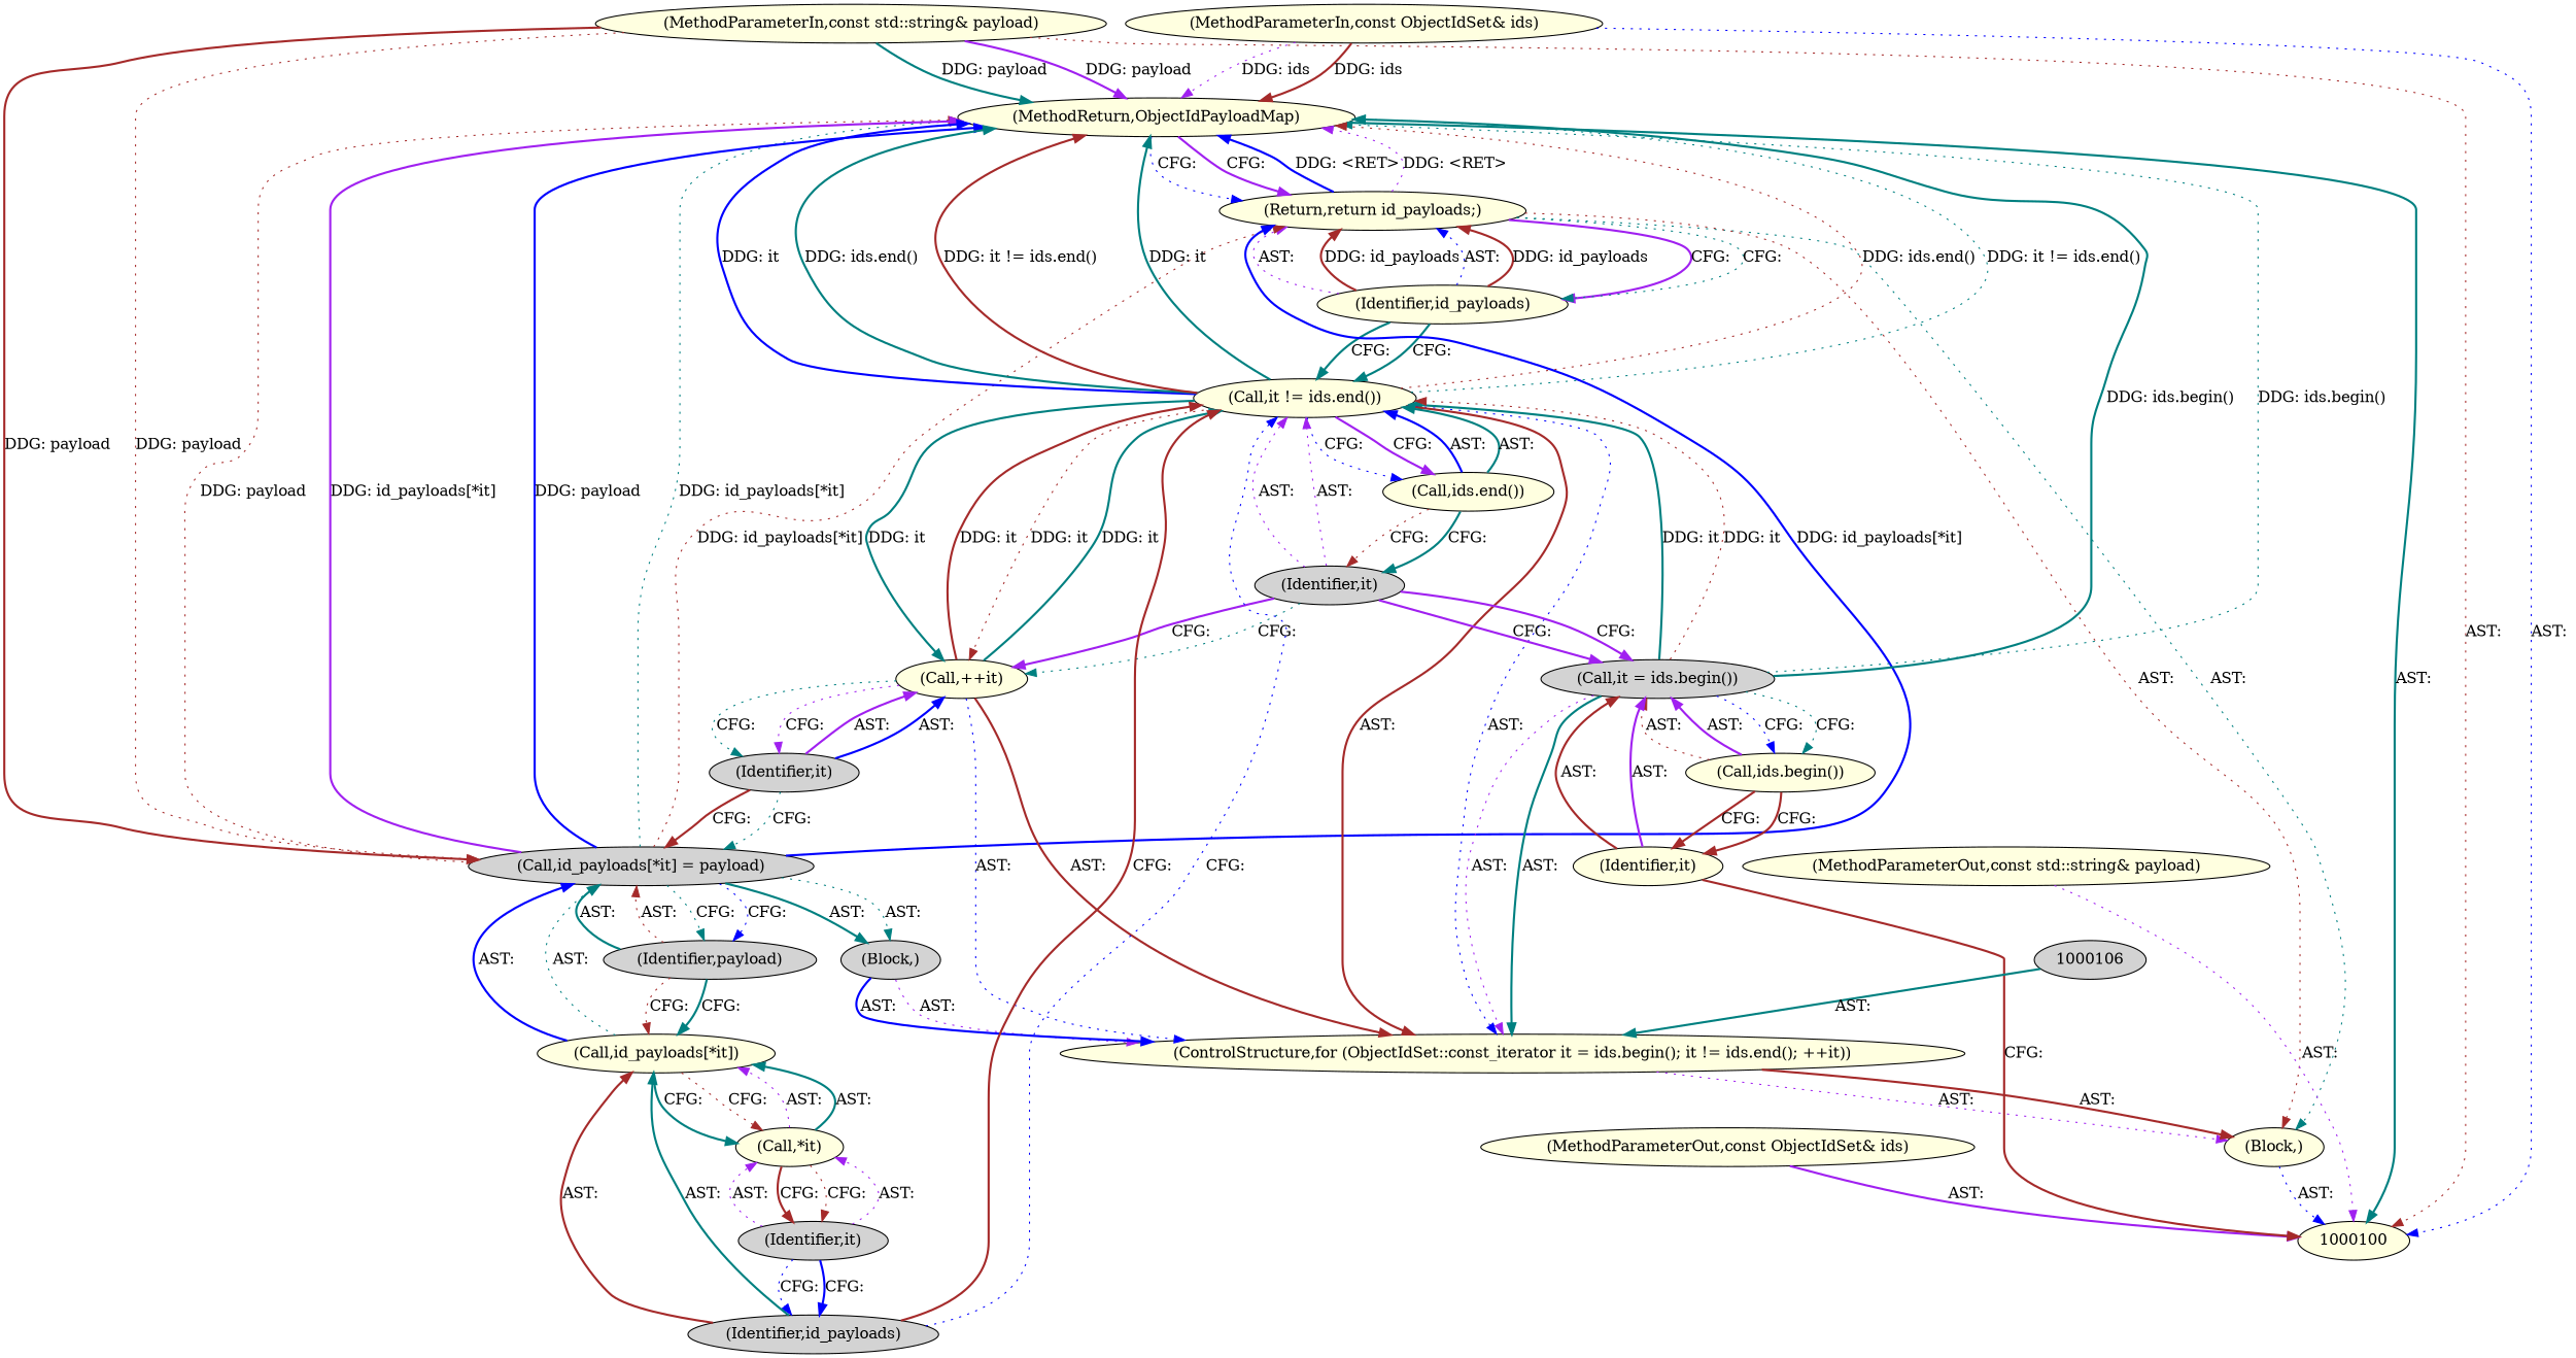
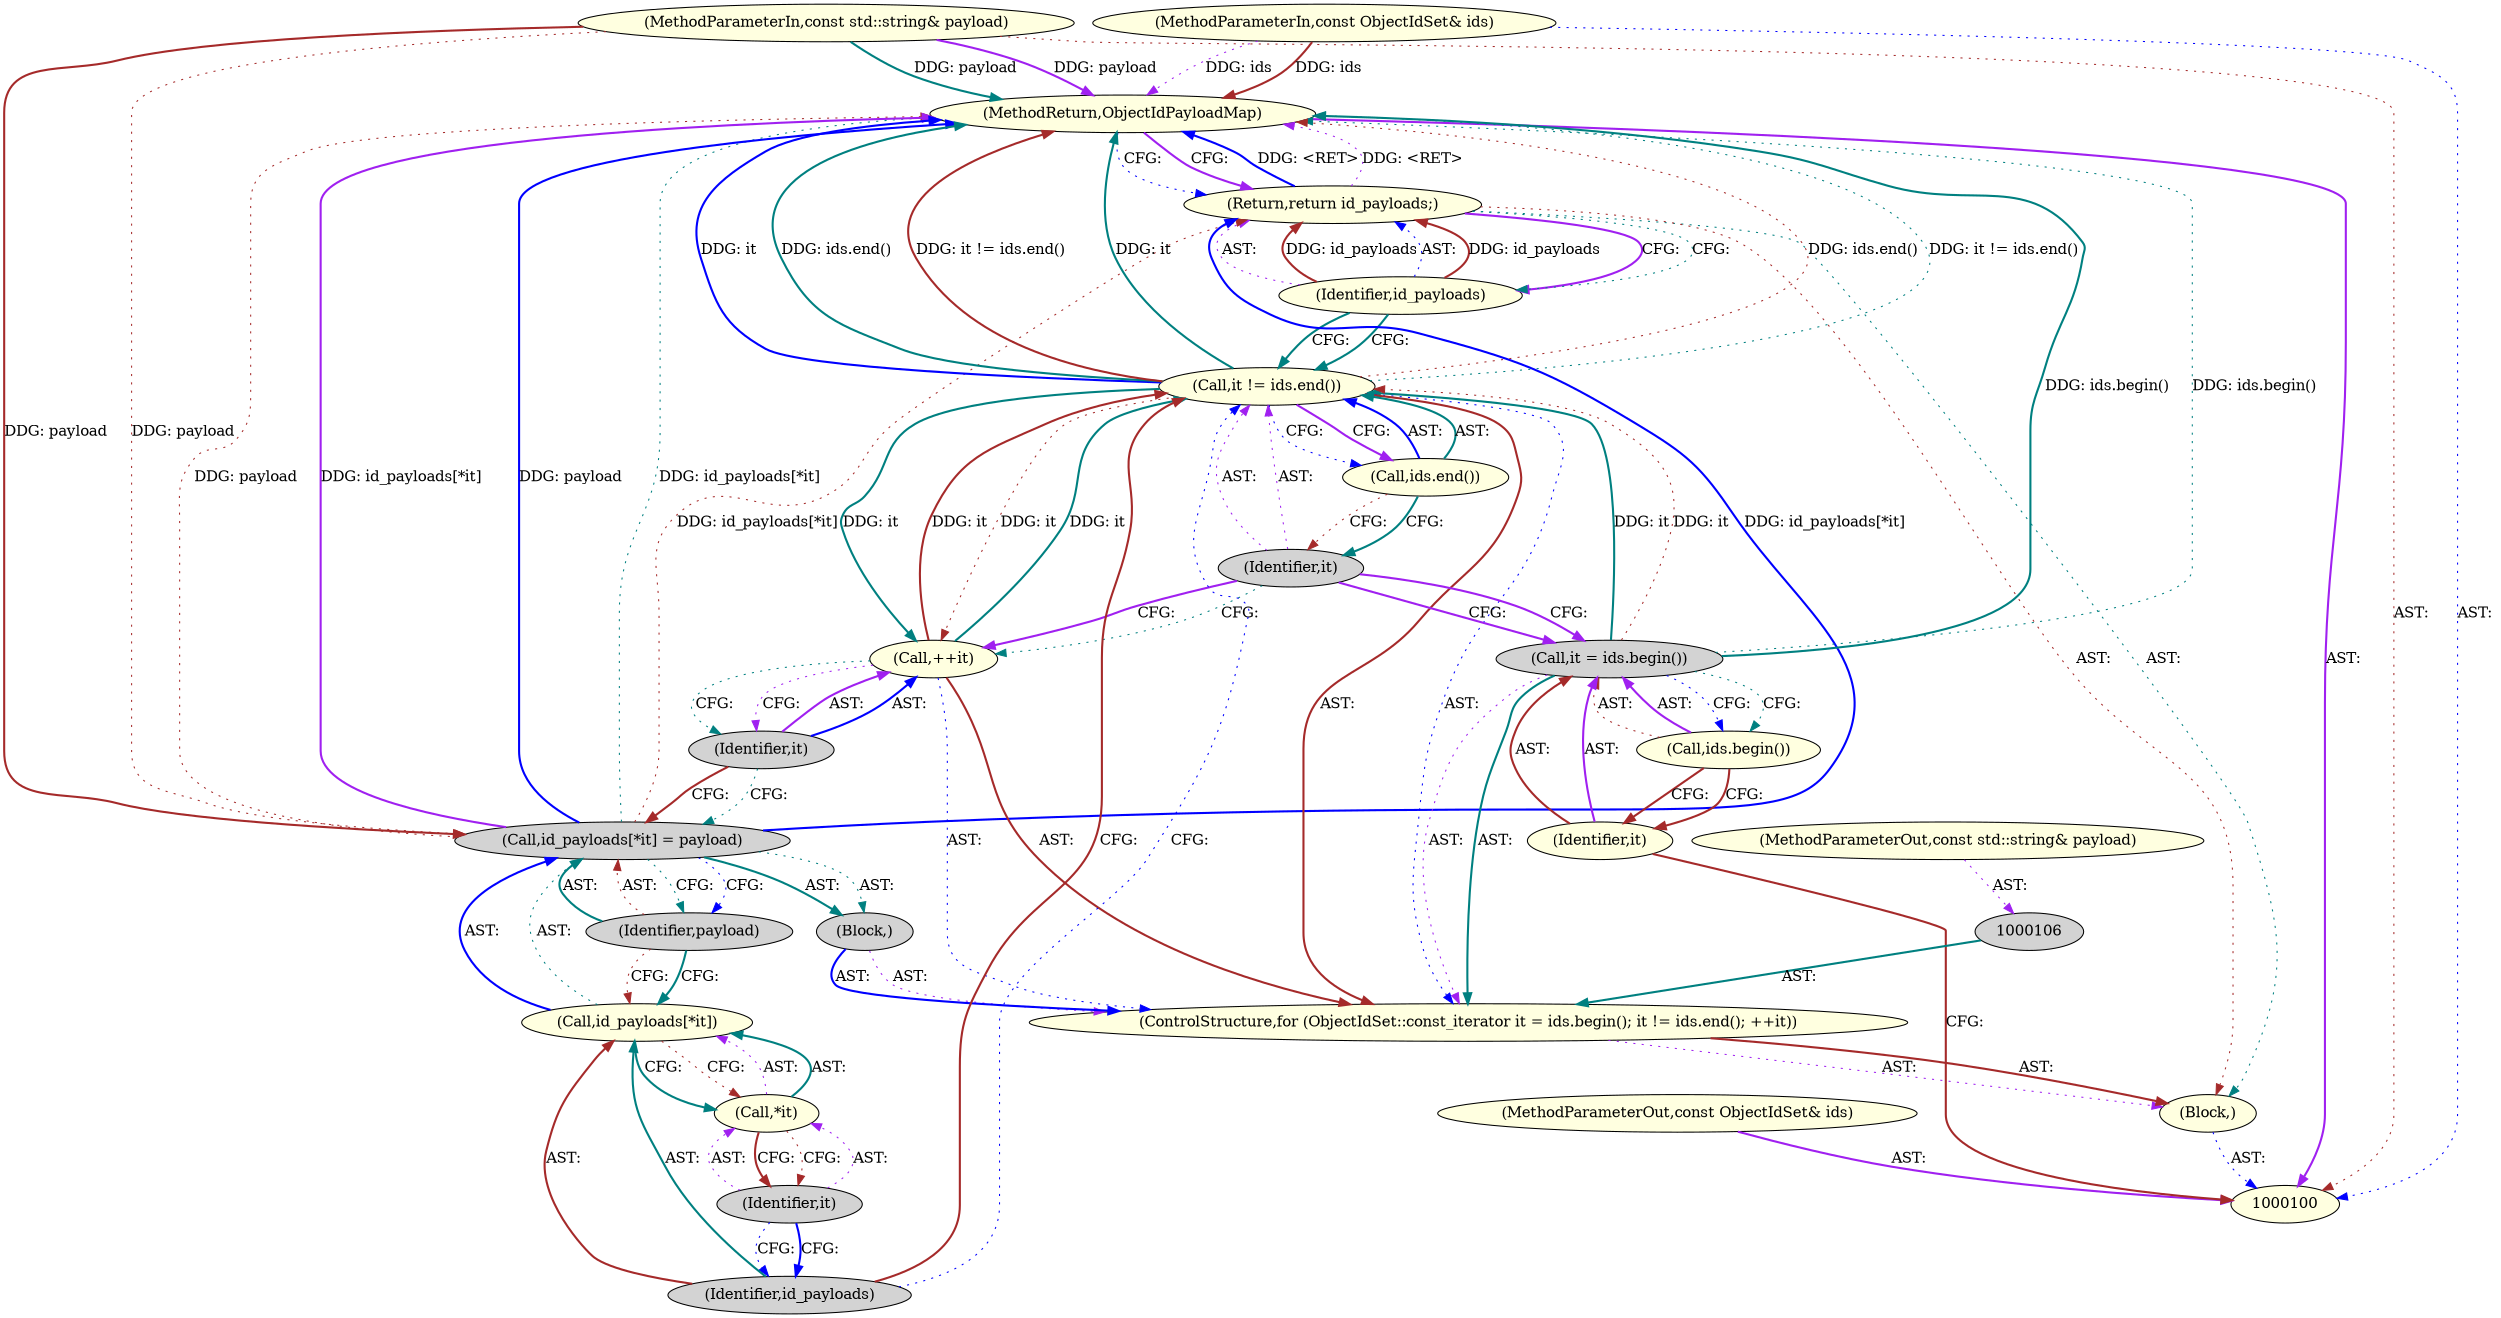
  digraph {
    node [fillcolor=lightyellow style=filled]
    edge [color=teal style=bold]
    n1 [label="(MethodReturn,ObjectIdPayloadMap)"]
    n2 [label="(Return,return id_payloads;)"]
    1000100
    n4 [label="(Block,)"]
    n5 [label="(Identifier,id_payloads)"]
    n6 [label="(MethodParameterIn,const ObjectIdSet& ids)"]
    n7 [label="(MethodParameterOut,const ObjectIdSet& ids)"]
    n8 [label="(MethodParameterIn,const std::string& payload)"]
    n9 [fillcolor=lightgrey label="(Call,id_payloads[*it] = payload)"]
    n10 [fillcolor=lightgrey label="(Block,)"]
    n11 [fillcolor=lightgrey label="(Identifier,payload)"]
    n12 [label="(MethodParameterOut,const std::string& payload)"]
    n13 [label="(ControlStructure,for (ObjectIdSet::const_iterator it = ids.begin(); it != ids.end(); ++it))"]
    n14 [fillcolor=lightgrey label="(Call,it = ids.begin())"]
    n15 [label="(Call,ids.begin())"]
    n16 [label="(Call,it != ids.end())"]
    n17 [label="(Identifier,it)"]
    n18 [label="(Call,ids.end())"]
    n19 [label="(Call,++it)"]
    n20 [fillcolor=lightgrey label="(Identifier,it)"]
    n21 [fillcolor=lightgrey label="(Identifier,it)"]
    n22 [label="(Call,*it)"]
    n23 [fillcolor=lightgrey label="(Identifier,it)"]
    n24 [label="(Call,id_payloads[*it])"]
    n25 [fillcolor=lightgrey label="(Identifier,id_payloads)"]
    1000106 [fillcolor=lightgrey]
    n1 -> n2 [color=blue label="CFG: " style=dotted]
    n1 -> n2 [color=purple label="CFG: "]
-   n1 -> 1000100 [label="AST: "]
+   n1 -> 1000100 [color=purple label="AST: "]
    n2 -> n1 [color=blue label="DDG: <RET>"]
    n2 -> n1 [color=purple label="DDG: <RET>" style=dotted]
    n2 -> n4 [label="AST: " style=dotted]
    n2 -> n4 [color=brown label="AST: " style=dotted]
    n2 -> n5 [color=purple label="CFG: "]
    n2 -> n5 [label="CFG: " style=dotted]
    n4 -> 1000100 [color=blue label="AST: " style=dotted]
    n5 -> n2 [color=purple label="AST: " style=dotted]
    n5 -> n2 [color=brown label="DDG: id_payloads"]
    n5 -> n2 [color=blue label="AST: " style=dotted]
    n5 -> n2 [color=brown label="DDG: id_payloads"]
    n5 -> n16 [label="CFG: "]
    n5 -> n16 [label="CFG: "]
    n6 -> n1 [color=brown label="DDG: ids"]
    n6 -> n1 [color=purple label="DDG: ids" style=dotted]
    n6 -> 1000100 [color=blue label="AST: " style=dotted]
    n7 -> 1000100 [color=purple label="AST: "]
    n8 -> n1 [label="DDG: payload"]
    n8 -> n1 [color=purple label="DDG: payload"]
    n8 -> 1000100 [color=brown label="AST: " style=dotted]
    n8 -> n9 [color=brown label="DDG: payload"]
    n8 -> n9 [color=brown label="DDG: payload" style=dotted]
    n9 -> n1 [label="DDG: id_payloads[*it]" style=dotted]
    n9 -> n1 [color=brown label="DDG: payload" style=dotted]
    n9 -> n1 [color=purple label="DDG: id_payloads[*it]"]
    n9 -> n1 [color=blue label="DDG: payload"]
    n9 -> n2 [color=brown label="DDG: id_payloads[*it]" style=dotted]
    n9 -> n2 [color=blue label="DDG: id_payloads[*it]"]
    n9 -> n10 [label="AST: "]
    n9 -> n10 [label="AST: " style=dotted]
    n9 -> n11 [label="CFG: " style=dotted]
    n9 -> n11 [color=blue label="CFG: " style=dotted]
    n10 -> n13 [color=purple label="AST: " style=dotted]
    n10 -> n13 [color=blue label="AST: "]
    n11 -> n9 [label="AST: "]
    n11 -> n9 [color=brown label="AST: " style=dotted]
    n11 -> n24 [color=brown label="CFG: " style=dotted]
    n11 -> n24 [label="CFG: "]
-   n12 -> 1000100 [color=purple label="AST: " style=dotted]
+   n12 -> 1000106 [color=purple label="AST: " style=dotted]
    n13 -> n4 [color=purple label="AST: " style=dotted]
    n13 -> n4 [color=brown label="AST: "]
    n14 -> n1 [label="DDG: ids.begin()"]
    n14 -> n1 [label="DDG: ids.begin()" style=dotted]
    n14 -> n13 [label="AST: "]
    n14 -> n13 [color=purple label="AST: " style=dotted]
    n14 -> n15 [color=blue label="CFG: " style=dotted]
    n14 -> n15 [label="CFG: " style=dotted]
    n14 -> n16 [label="DDG: it"]
    n14 -> n16 [color=brown label="DDG: it" style=dotted]
    n15 -> n14 [color=brown label="AST: " style=dotted]
    n15 -> n14 [color=purple label="AST: "]
    n15 -> n17 [color=brown label="CFG: "]
    n15 -> n17 [color=brown label="CFG: "]
    n16 -> n1 [color=brown label="DDG: ids.end()" style=dotted]
    n16 -> n1 [label="DDG: it != ids.end()" style=dotted]
    n16 -> n1 [color=blue label="DDG: it"]
    n16 -> n1 [label="DDG: ids.end()"]
    n16 -> n1 [color=brown label="DDG: it != ids.end()"]
    n16 -> n1 [label="DDG: it"]
    n16 -> n13 [color=blue label="AST: " style=dotted]
    n16 -> n13 [color=brown label="AST: "]
    n16 -> n18 [color=blue label="CFG: " style=dotted]
    n16 -> n18 [color=purple label="CFG: "]
    n16 -> n19 [color=brown label="DDG: it" style=dotted]
    n16 -> n19 [label="DDG: it"]
    n17 -> 1000100 [color=brown label="CFG: "]
    n17 -> n14 [color=brown label="AST: "]
    n17 -> n14 [color=purple label="AST: "]
    n18 -> n16 [color=blue label="AST: "]
    n18 -> n16 [label="AST: "]
    n18 -> n20 [color=brown label="CFG: " style=dotted]
    n18 -> n20 [label="CFG: "]
    n19 -> n13 [color=blue label="AST: " style=dotted]
    n19 -> n13 [color=brown label="AST: "]
    n19 -> n16 [color=brown label="DDG: it"]
    n19 -> n16 [label="DDG: it"]
    n19 -> n21 [label="CFG: " style=dotted]
    n19 -> n21 [color=purple label="CFG: " style=dotted]
    n20 -> n14 [color=purple label="CFG: "]
    n20 -> n14 [color=purple label="CFG: "]
    n20 -> n16 [color=purple label="AST: " style=dotted]
    n20 -> n16 [color=purple label="AST: " style=dotted]
    n20 -> n19 [color=purple label="CFG: "]
    n20 -> n19 [label="CFG: " style=dotted]
    n21 -> n9 [label="CFG: " style=dotted]
    n21 -> n9 [color=brown label="CFG: "]
    n21 -> n19 [color=purple label="AST: "]
    n21 -> n19 [color=blue label="AST: "]
    n22 -> n23 [color=brown label="CFG: "]
    n22 -> n23 [color=brown label="CFG: " style=dotted]
    n22 -> n24 [color=purple label="AST: " style=dotted]
    n22 -> n24 [label="AST: "]
    n23 -> n22 [color=purple label="AST: " style=dotted]
    n23 -> n22 [color=purple label="AST: " style=dotted]
    n23 -> n25 [color=blue label="CFG: " style=dotted]
    n23 -> n25 [color=blue label="CFG: "]
    n24 -> n9 [color=blue label="AST: "]
    n24 -> n9 [label="AST: " style=dotted]
    n24 -> n22 [label="CFG: "]
    n24 -> n22 [color=brown label="CFG: " style=dotted]
    n25 -> n16 [color=brown label="CFG: "]
    n25 -> n16 [color=blue label="CFG: " style=dotted]
    n25 -> n24 [color=brown label="AST: "]
    n25 -> n24 [label="AST: "]
    1000106 -> n13 [label="AST: "]
  }
